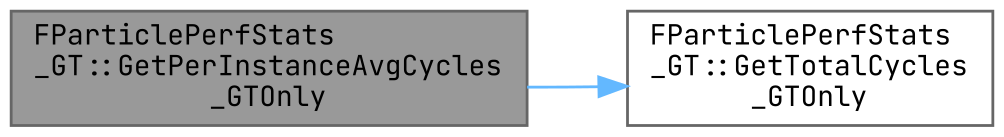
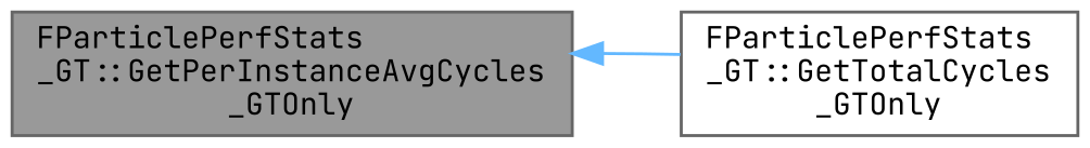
  digraph {
    rankdir=LR
    fontname="JetBrains Mono"
    node [fontname="JetBrains Mono" fontsize=10 shape=box style=filled]
    n1 [color=gray40 fillcolor=grey60 fontcolor=black height=0.2 label="FParticlePerfStats\l_GT::GetPerInstanceAvgCycles\l_GTOnly" width=0.4]
    n2 [color=grey40 fillcolor=white height=0.2 label="FParticlePerfStats\l_GT::GetTotalCycles\l_GTOnly" width=0.4]
-   n1 -> n2 [color=steelblue1 fontname="JetBrains Mono" fontsize=10 labelfontname=Helvetica labelfontsize=10 style=solid]
+   n2 -> n1 [color=steelblue1 fontname="JetBrains Mono" fontsize=10 labelfontname=Helvetica labelfontsize=10 style=solid]
  }
